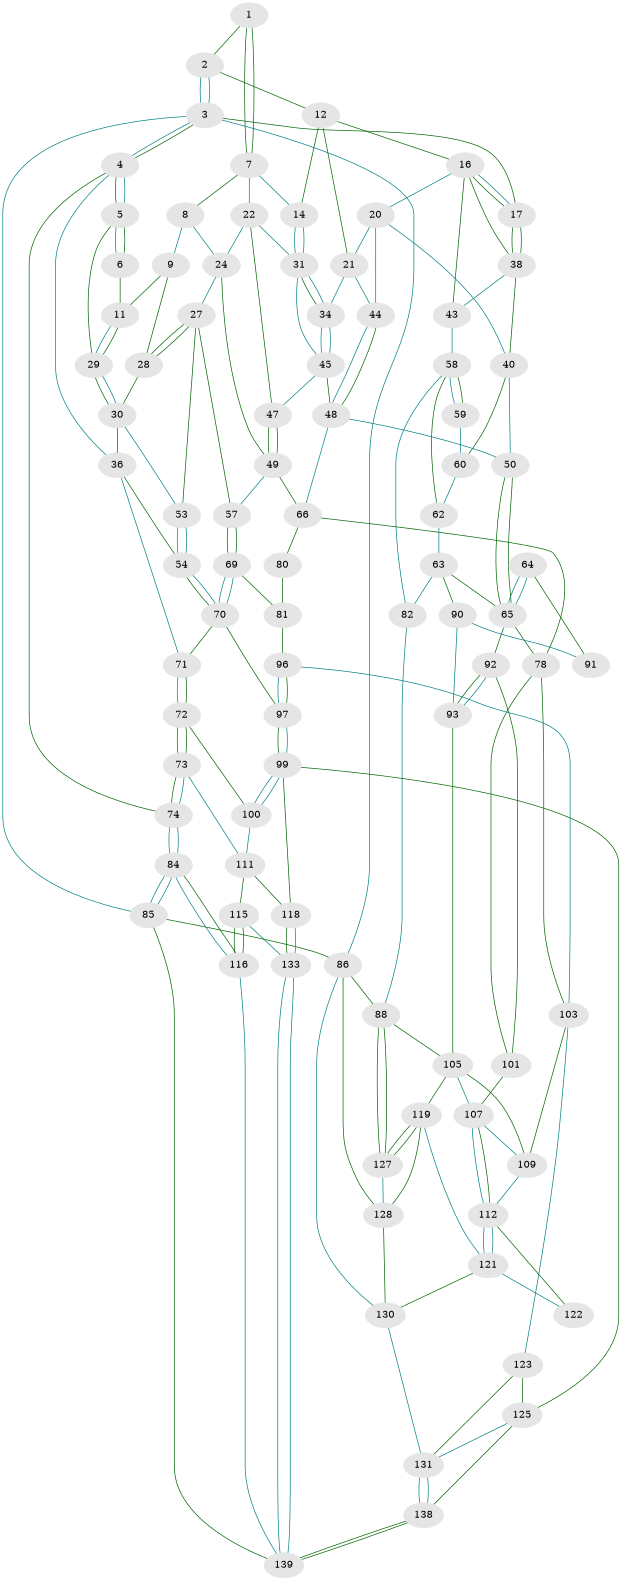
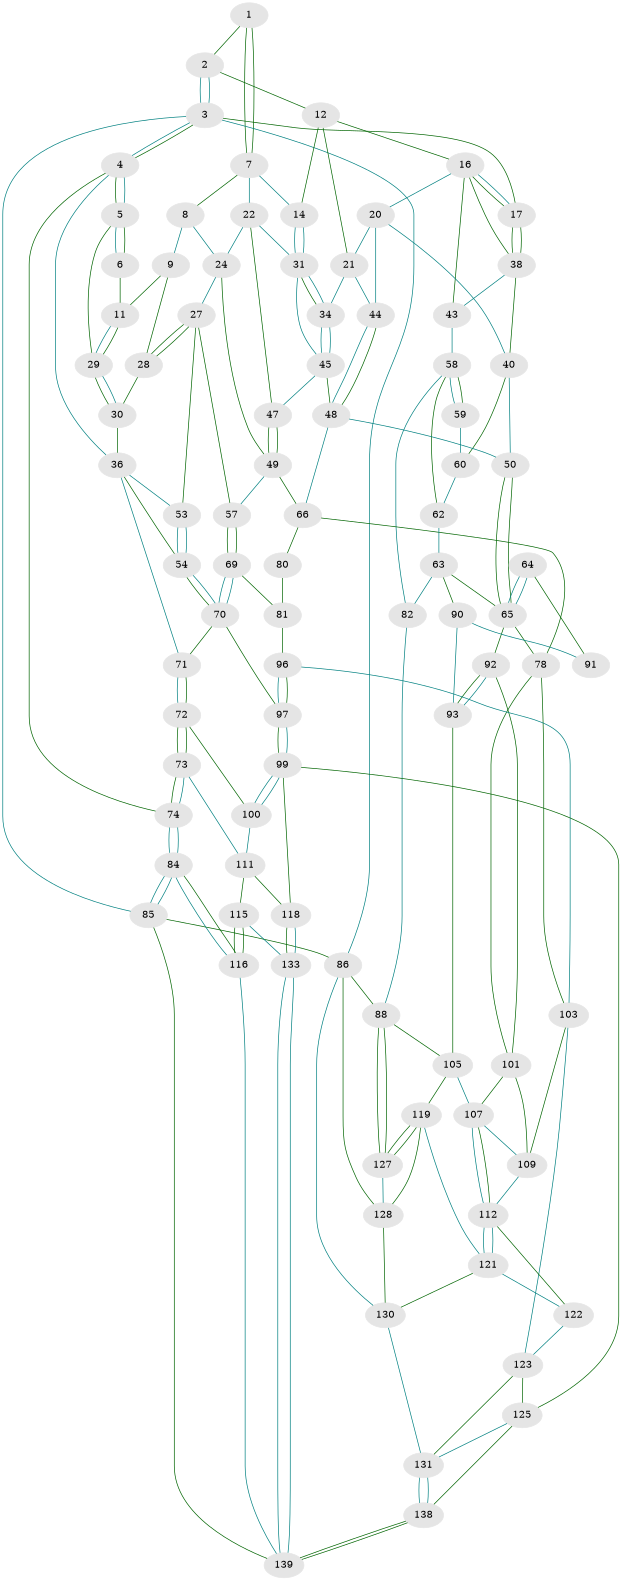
  graph {
    node [color=gray90 style=filled]
    edge [color=darkgreen]
    1
    2
    7 [super="+15"]
    3 [super="+18"]
    12 [super="+13"]
    8 [super="+25"]
    14
    22 [super="+23"]
    4 [super="+37"]
    17
    85
    86 [super="+87"]
    16 [super="+19"]
    21 [super="+33"]
    5
    36 [super="+55"]
    74
    38 [super="+39"]
    58 [super="+68"]
    43
    139 [super="+140"]
    88 [super="+89"]
    128 [super="+129"]
    130 [super="+135"]
    6
    29
    54
    71 [super="+76"]
    84
    11
    30 [super="+35"]
    9 [super="+10"]
    24 [super="+26"]
    31 [super="+32"]
    47
    28
    27 [super="+52"]
    49 [super="+56"]
    20 [super="+42"]
    44
    34
    45 [super="+46"]
    40 [super="+41"]
    50
    60 [super="+61"]
    48 [super="+51"]
    53
    57
    66 [super="+67"]
    69
    70 [super="+75"]
    72 [super="+98"]
    65 [super="+77"]
    62
    59
    82
    78 [super="+79"]
    80
    92
    97
    81 [super="+95"]
    63 [super="+83"]
    90 [super="+94"]
    64
    91
    93
    101 [super="+102"]
    103 [super="+104"]
    96
    99 [super="+117"]
    73
    100
    111 [super="+114"]
    118
    115 [super="+134"]
    116 [super="+136"]
    107 [super="+108"]
    109 [super="+110"]
    123 [super="+124"]
    105 [super="+106"]
    127
    131 [super="+132"]
    119 [super="+120"]
    125 [super="+137"]
    133
    138
    112 [super="+113"]
    121 [super="+126"]
    122
    1 -- 2
    1 -- 7
    1 -- 7
    2 -- 3 [color=teal]
    2 -- 3 [color=teal]
    2 -- 12
    7 -- 8
    7 -- 14 [color=teal]
    7 -- 22 [color=teal]
    3 -- 4 [color=teal]
    3 -- 4
    3 -- 17
    3 -- 85 [color=teal]
    3 -- 86 [color=teal]
    12 -- 14
    12 -- 16
    12 -- 21
    8 -- 9 [color=teal weight=2]
    8 -- 24 [color=teal]
    14 -- 31 [color=teal]
    14 -- 31 [color=teal]
    22 -- 24 [color=teal]
    22 -- 31 [color=teal]
    22 -- 47
    4 -- 5
    4 -- 5 [color=teal]
    4 -- 36 [color=teal]
    4 -- 74
    17 -- 38
    17 -- 38
    85 -- 86
    85 -- 139
    86 -- 88
    86 -- 128
    86 -- 130 [color=teal]
    16 -- 17
    16 -- 17 [color=teal]
    16 -- 38
    16 -- 43
    16 -- 20 [color=teal]
    21 -- 44 [color=teal]
    21 -- 34 [color=teal]
    5 -- 6 [color=teal]
    5 -- 6
    5 -- 29
    36 -- 54
    36 -- 71 [color=teal]
    74 -- 84 [color=teal]
    74 -- 84 [color=teal]
    38 -- 43 [color=teal]
    38 -- 40
    58 -- 62
    58 -- 59 [color=teal]
    58 -- 59
    58 -- 82 [color=teal]
    43 -- 58 [color=teal]
    88 -- 105
    88 -- 127
    88 -- 127
    128 -- 130
    130 -- 131 [color=teal]
    6 -- 11
    29 -- 30
    29 -- 30 [color=teal]
    54 -- 70
    54 -- 70 [color=teal]
    71 -- 72 [color=teal weight=2]
    71 -- 72
    84 -- 85 [color=teal]
    84 -- 85 [color=teal]
    84 -- 116 [color=teal]
    84 -- 116
    11 -- 29 [color=teal]
    11 -- 29
    30 -- 36
-   30 -- 53 [color=teal]
+   36 -- 53 [color=teal]
    9 -- 11
    9 -- 28
    24 -- 27 [color=teal]
    24 -- 49
    31 -- 34
    31 -- 34 [color=teal]
    31 -- 45 [color=teal]
    47 -- 49
    47 -- 49
    28 -- 30
    27 -- 28
    27 -- 28
    27 -- 53
    27 -- 57
    49 -- 57 [color=teal]
    49 -- 66
    20 -- 21 [color=teal]
    20 -- 44 [color=teal]
    20 -- 40 [color=teal]
    44 -- 48 [color=teal]
    44 -- 48
    34 -- 45 [color=teal]
    34 -- 45 [color=teal]
    45 -- 47 [color=teal]
    45 -- 48
    40 -- 50 [color=teal]
    40 -- 60
    50 -- 65
    50 -- 65
    60 -- 62 [color=teal]
    48 -- 50 [color=teal]
    48 -- 66 [color=teal]
    53 -- 54 [color=teal]
    53 -- 54 [color=teal]
    57 -- 69
    57 -- 69
    66 -- 78
    66 -- 80
    69 -- 70 [color=teal]
    69 -- 70 [color=teal]
    69 -- 81
    70 -- 71
    70 -- 97
    72 -- 73
    72 -- 73
    72 -- 100
    65 -- 78
    65 -- 92
    62 -- 63 [color=teal]
    59 -- 60 [color=teal weight=2]
    82 -- 88 [color=teal]
    78 -- 101
    78 -- 103
    80 -- 81 [weight=2]
    92 -- 93
    92 -- 93 [color=teal]
    92 -- 101
    97 -- 99
    97 -- 99 [color=teal]
    81 -- 96
    63 -- 65
    63 -- 82 [color=teal]
    63 -- 90
    90 -- 91 [color=teal weight=2]
    90 -- 93 [color=teal]
    64 -- 65 [color=teal]
    64 -- 65 [color=teal]
    64 -- 91
    93 -- 105
    101 -- 107
-   105 -- 109
+   101 -- 109
    103 -- 109
    103 -- 123 [color=teal]
    96 -- 97 [color=teal]
    96 -- 97
    96 -- 103 [color=teal]
    99 -- 100 [color=teal]
    99 -- 100 [color=teal]
    99 -- 118
    99 -- 125
    73 -- 74
    73 -- 74 [color=teal]
    73 -- 111 [color=teal]
    100 -- 111 [color=teal]
    111 -- 118
    111 -- 115
    118 -- 133
    118 -- 133 [color=teal]
    115 -- 116 [weight=2]
    115 -- 116
    115 -- 133 [color=teal]
    116 -- 139 [color=teal]
    107 -- 109 [color=teal]
    107 -- 112 [color=teal]
    107 -- 112
    109 -- 112 [color=teal]
    123 -- 131
    123 -- 125
    105 -- 107 [color=teal]
    105 -- 119
    127 -- 128 [color=teal]
    131 -- 138 [color=teal]
    131 -- 138 [color=teal]
    119 -- 128
    119 -- 127
    119 -- 127
    119 -- 121 [color=teal]
    125 -- 131 [color=teal]
    125 -- 138
    133 -- 139 [color=teal]
    133 -- 139 [color=teal]
    138 -- 139
    138 -- 139
    112 -- 121 [color=teal]
    112 -- 121 [color=teal]
    112 -- 122
    121 -- 130
    121 -- 122 [color=teal]
+   122 -- 123 [color=teal]
  }
